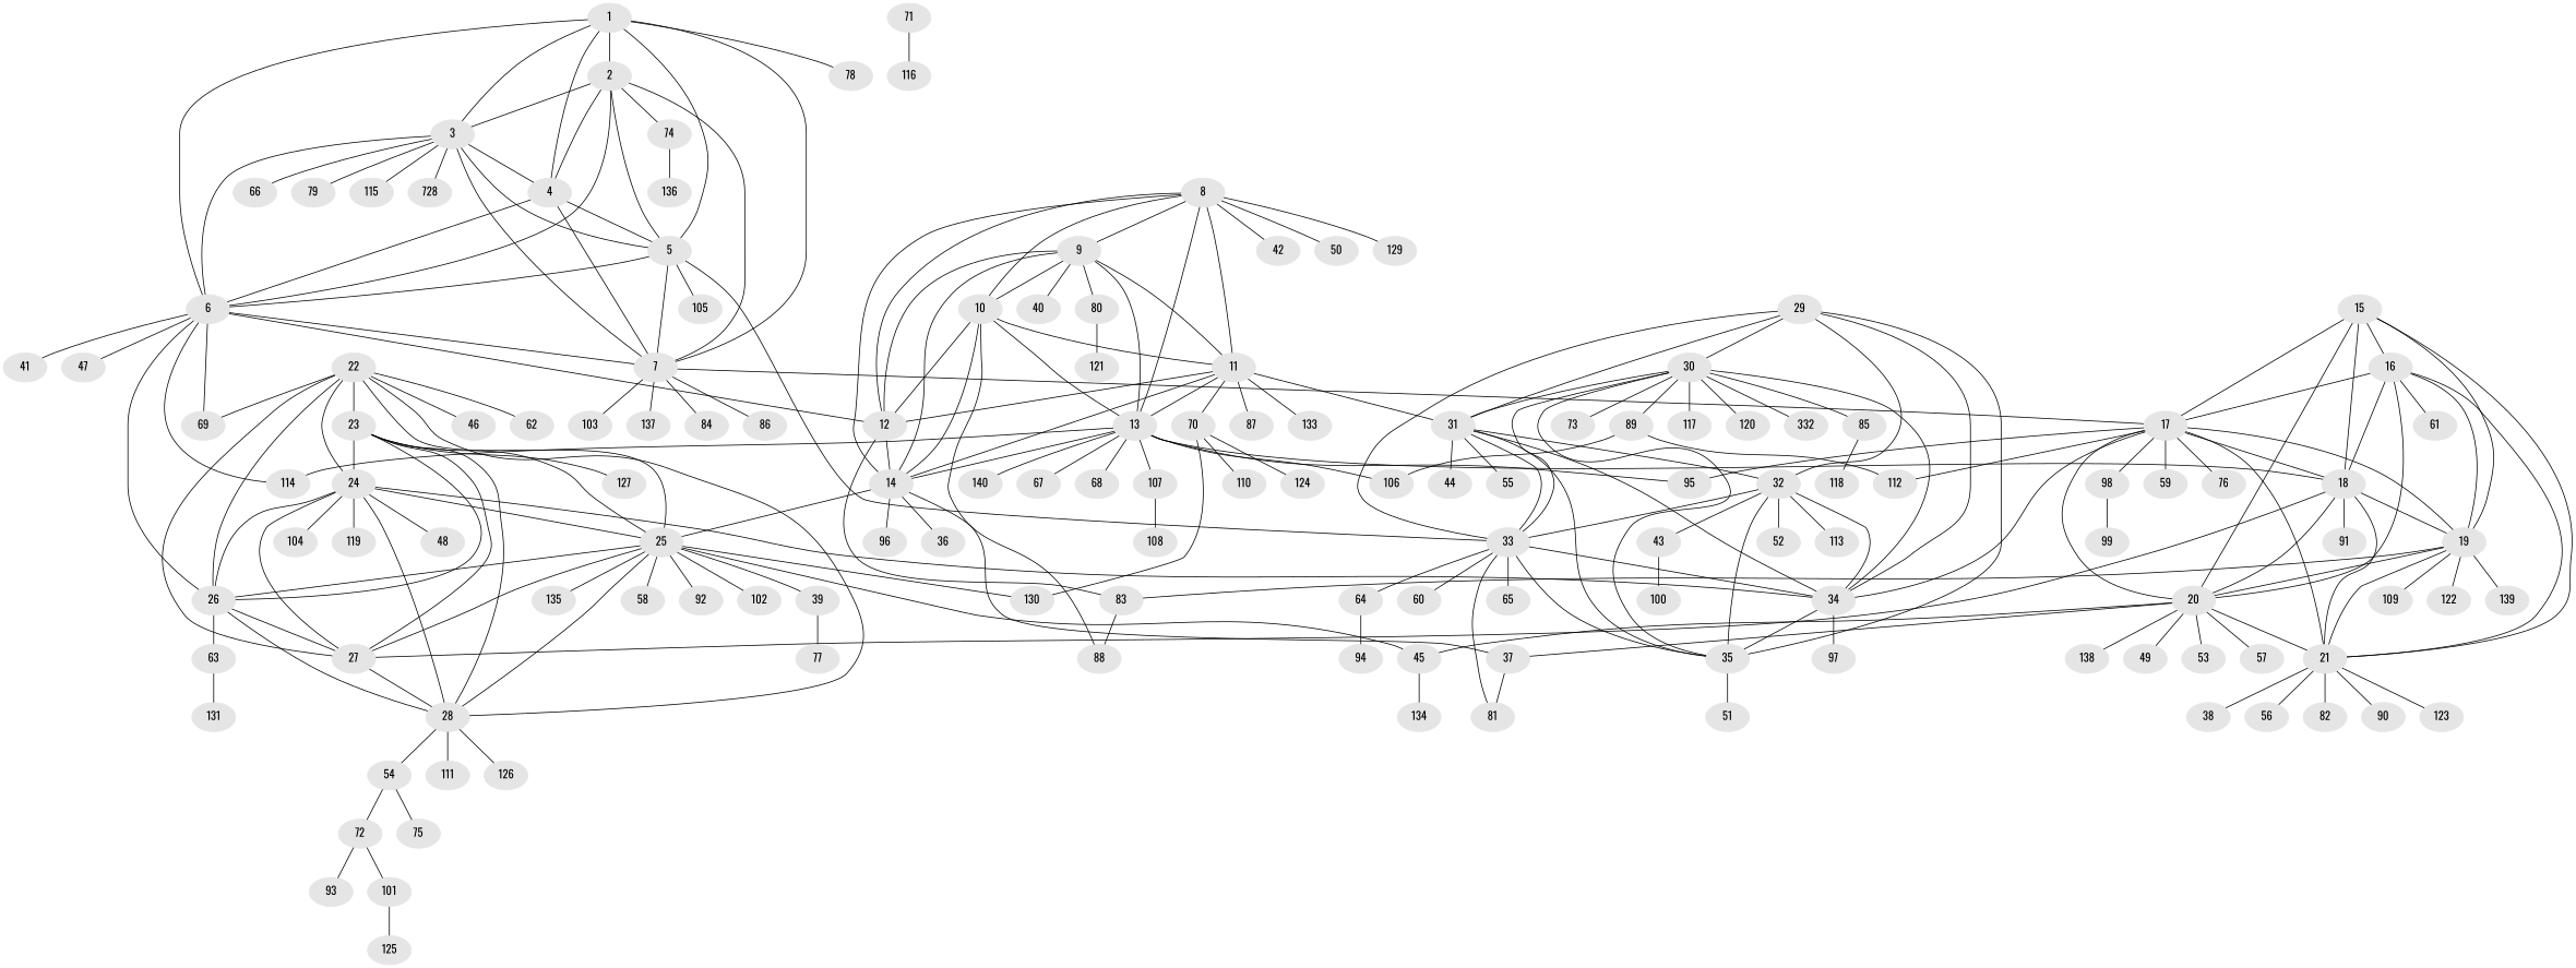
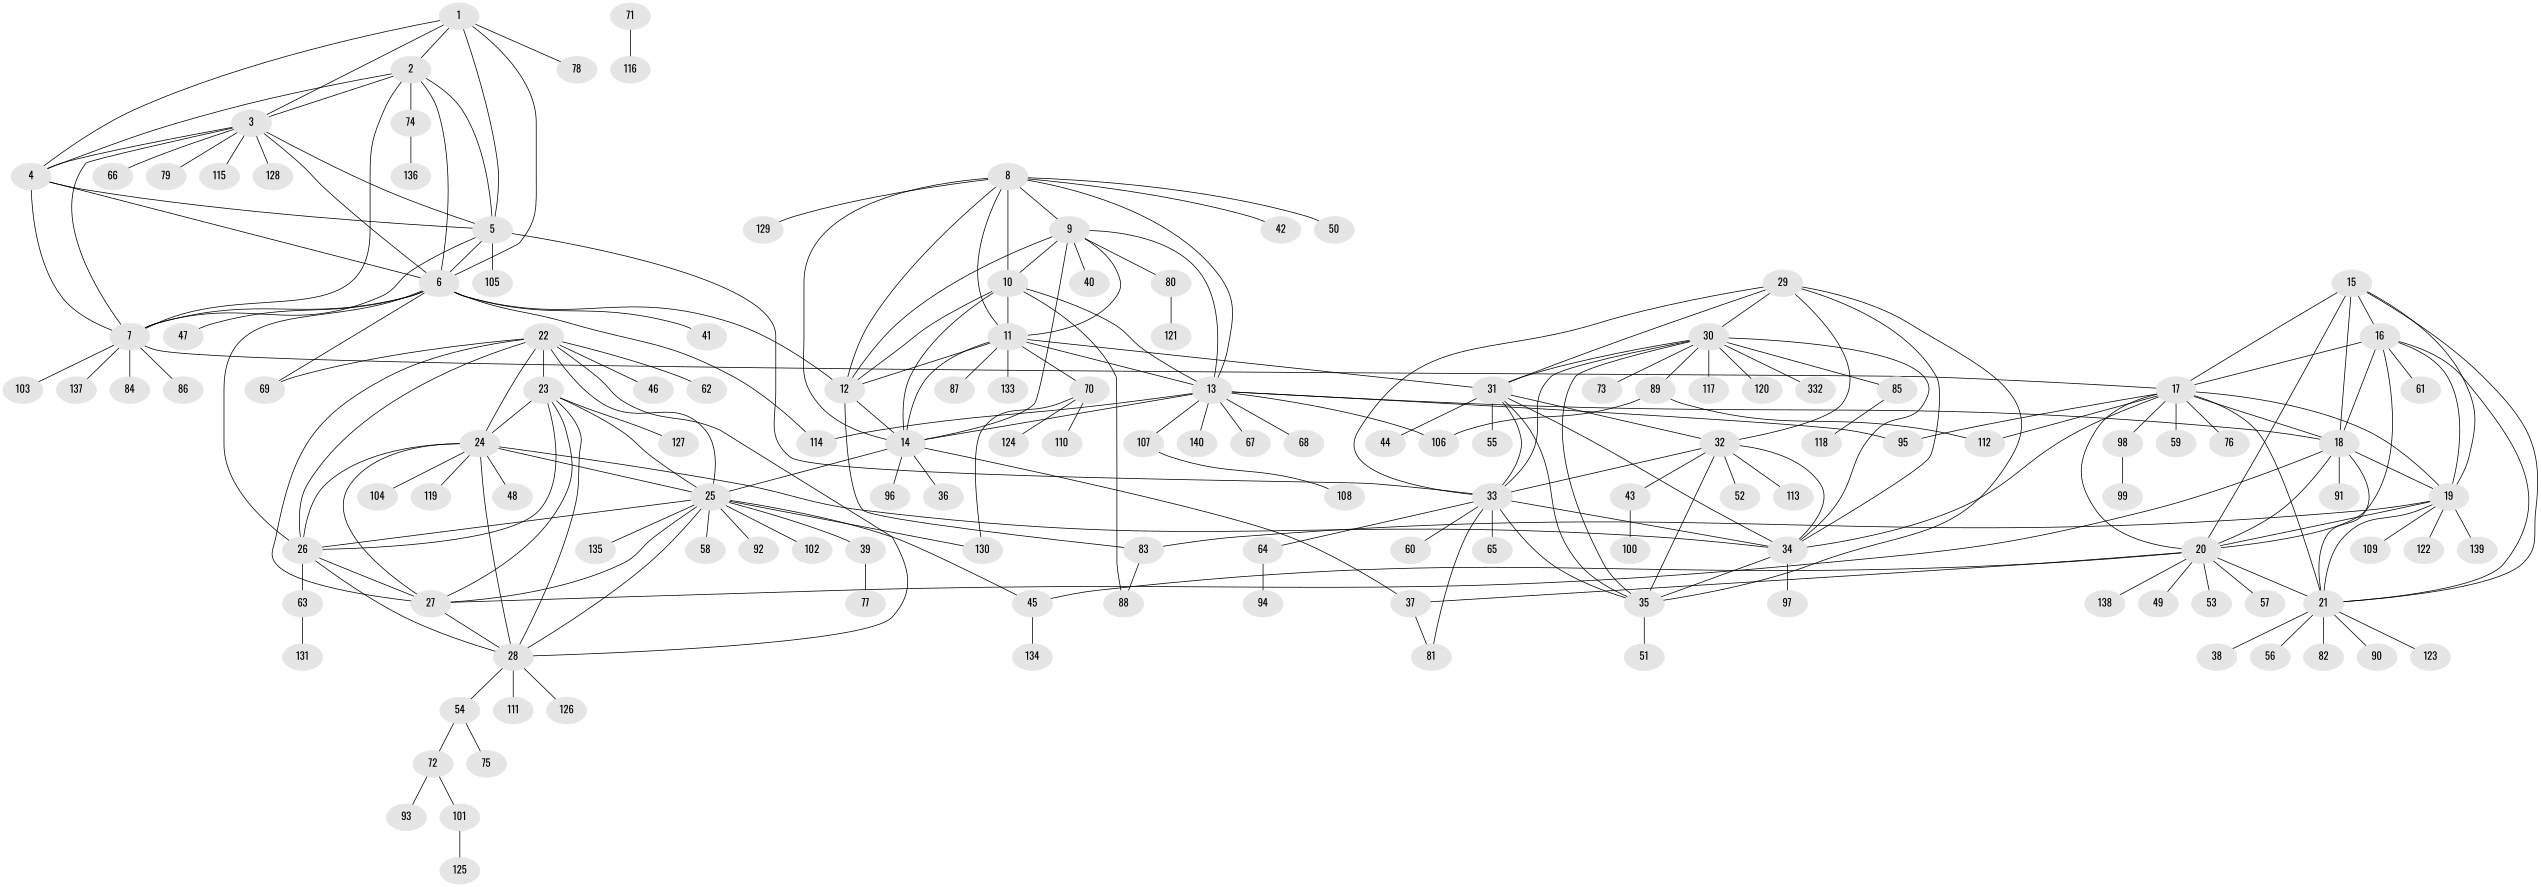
  graph {
    fontname=Oswald
    node [color=gray90 fontname=Oswald style=filled]
    edge [fontname=Oswald]
    1
    2
    3
    4
    5
    6
    7
    78
    74
    66
    79
    115
-   128 [label=728]
+   128
    33
    105
    12
    26
    41
    47
    69
    114
    17
    84
    86
    103
    137
    136
    34
    35
    60
    64
    65
    81
    14
    83
    27
    28
    63
    18
    95
    19
    20
    21
    59
    76
    98
    112
    71
    116
    8
    9
    10
    11
    13
    42
    50
    129
    40
    80
    88
    31
    70
    87
    133
    67
    68
    106
    107
    140
    25
    36
    37
    96
    121
    32
    44
    55
    130
    110
    124
    91
    108
    45
    39
    58
    92
    102
    135
    15
    16
    61
    109
    122
    139
    49
    53
    57
    138
    38
    56
    82
    90
    123
    97
    99
    134
    22
    23
    24
    46
    62
    127
    48
    104
    119
    54
    111
    126
    77
    131
    72
    75
    29
    30
    73
    85
    89
    117
    120
    n130 [label=332]
    43
    52
    113
    51
    118
    100
    94
    93
    101
    125
    1 -- 2
    1 -- 3
    1 -- 4
    1 -- 5
    1 -- 6
-   1 -- 7
    1 -- 78
    2 -- 3
    2 -- 4
    2 -- 5
    2 -- 6
    2 -- 7
    2 -- 74
    3 -- 4
    3 -- 5
    3 -- 6
    3 -- 7
    3 -- 66
    3 -- 79
    3 -- 115
    3 -- 128
    4 -- 5
    4 -- 6
    4 -- 7
    5 -- 6
    5 -- 7
    5 -- 33
    5 -- 105
    6 -- 7
    6 -- 12
    6 -- 26
    6 -- 41
    6 -- 47
    6 -- 69
    6 -- 114
    7 -- 17
    7 -- 84
    7 -- 86
    7 -- 103
    7 -- 137
    74 -- 136
    33 -- 34
    33 -- 35
    33 -- 60
    33 -- 64
    33 -- 65
    33 -- 81
    12 -- 14
    12 -- 83
    26 -- 27
    26 -- 28
    26 -- 63
    17 -- 34
    17 -- 18
    17 -- 95
    17 -- 19
    17 -- 20
    17 -- 21
    17 -- 59
    17 -- 76
    17 -- 98
    17 -- 112
    34 -- 35
    34 -- 97
    35 -- 51
    64 -- 94
    14 -- 25
    14 -- 36
    14 -- 37
    14 -- 96
    83 -- 88
    27 -- 28
    28 -- 54
    28 -- 111
    28 -- 126
    63 -- 131
    18 -- 27
    18 -- 19
    18 -- 20
    18 -- 21
    18 -- 91
    19 -- 83
    19 -- 20
    19 -- 21
    19 -- 109
    19 -- 122
    19 -- 139
    20 -- 21
    20 -- 37
    20 -- 45
    20 -- 49
    20 -- 53
    20 -- 57
    20 -- 138
    21 -- 38
    21 -- 56
    21 -- 82
    21 -- 90
    21 -- 123
    98 -- 99
    71 -- 116
    8 -- 12
    8 -- 14
    8 -- 9
    8 -- 10
    8 -- 11
    8 -- 13
    8 -- 42
    8 -- 50
    8 -- 129
    9 -- 12
    9 -- 14
    9 -- 10
    9 -- 11
    9 -- 13
    9 -- 40
    9 -- 80
    10 -- 12
    10 -- 14
    10 -- 11
    10 -- 13
    10 -- 88
    11 -- 12
    11 -- 14
    11 -- 13
    11 -- 31
    11 -- 70
    11 -- 87
    11 -- 133
    13 -- 114
    13 -- 14
    13 -- 18
    13 -- 95
    13 -- 67
    13 -- 68
    13 -- 106
    13 -- 107
    13 -- 140
    80 -- 121
    31 -- 33
    31 -- 34
    31 -- 35
    31 -- 32
    31 -- 44
    31 -- 55
    70 -- 130
    70 -- 110
    70 -- 124
    107 -- 108
    25 -- 26
    25 -- 27
    25 -- 28
    25 -- 130
    25 -- 45
    25 -- 39
    25 -- 58
    25 -- 92
    25 -- 102
    25 -- 135
    37 -- 81
    32 -- 33
    32 -- 34
    32 -- 35
    32 -- 43
    32 -- 52
    32 -- 113
    45 -- 134
    39 -- 77
    15 -- 17
    15 -- 18
    15 -- 19
    15 -- 20
    15 -- 21
    15 -- 16
    16 -- 17
    16 -- 18
    16 -- 19
    16 -- 20
    16 -- 21
    16 -- 61
    22 -- 26
    22 -- 69
    22 -- 27
    22 -- 28
    22 -- 25
    22 -- 23
    22 -- 24
    22 -- 46
    22 -- 62
    23 -- 26
    23 -- 27
    23 -- 28
    23 -- 25
    23 -- 24
    23 -- 127
    24 -- 26
    24 -- 34
    24 -- 27
    24 -- 28
    24 -- 25
    24 -- 48
    24 -- 104
    24 -- 119
    54 -- 72
    54 -- 75
    72 -- 93
    72 -- 101
    29 -- 33
    29 -- 34
    29 -- 35
    29 -- 31
    29 -- 32
    29 -- 30
    30 -- 33
    30 -- 34
    30 -- 35
    30 -- 31
    30 -- 73
    30 -- 85
    30 -- 89
    30 -- 117
    30 -- 120
    30 -- n130
    85 -- 118
    89 -- 112
    89 -- 106
    43 -- 100
    101 -- 125
  }
